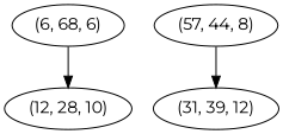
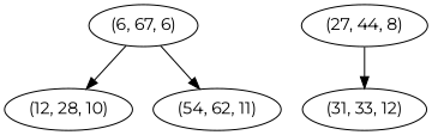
  digraph {
    fontname=Montserrat
    node [fontname=Montserrat]
    edge [fontname=Montserrat]
    n1 [label="(12, 28, 10)"]
-   "(6, 67, 6)" [label="(6, 68, 6)"]
-   "(27, 44, 8)" [label="(57, 44, 8)"]
-   "(31, 39, 12)"
+   "(6, 67, 6)"
+   "(54, 62, 11)"
+   "(27, 44, 8)"
+   "(31, 39, 12)" [label="(31, 33, 12)"]
    "(6, 67, 6)" -> n1
+   "(6, 67, 6)" -> "(54, 62, 11)"
    "(27, 44, 8)" -> "(31, 39, 12)"
  }
